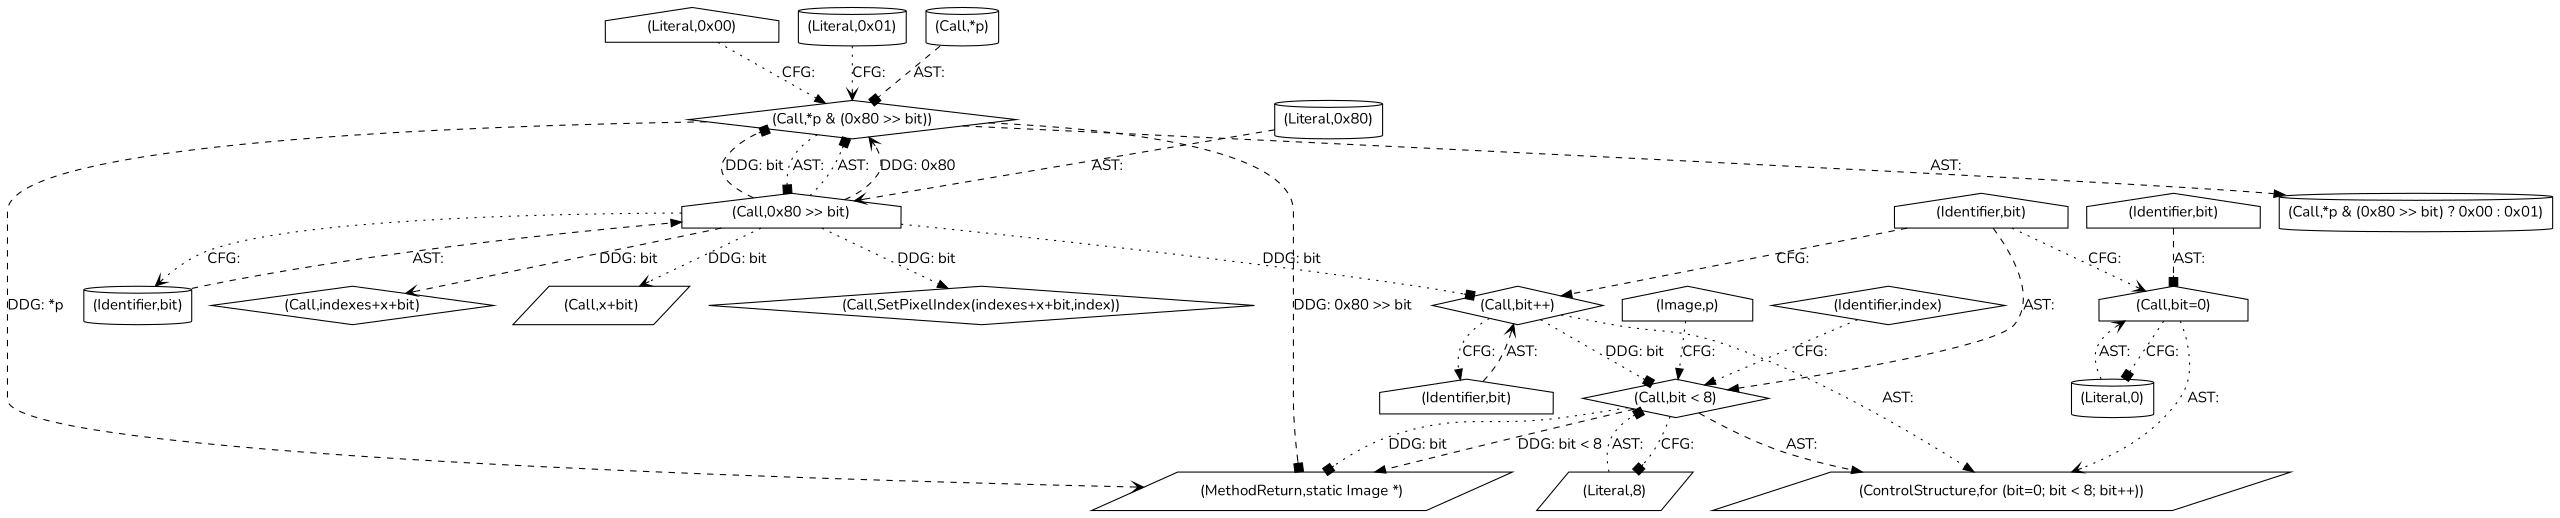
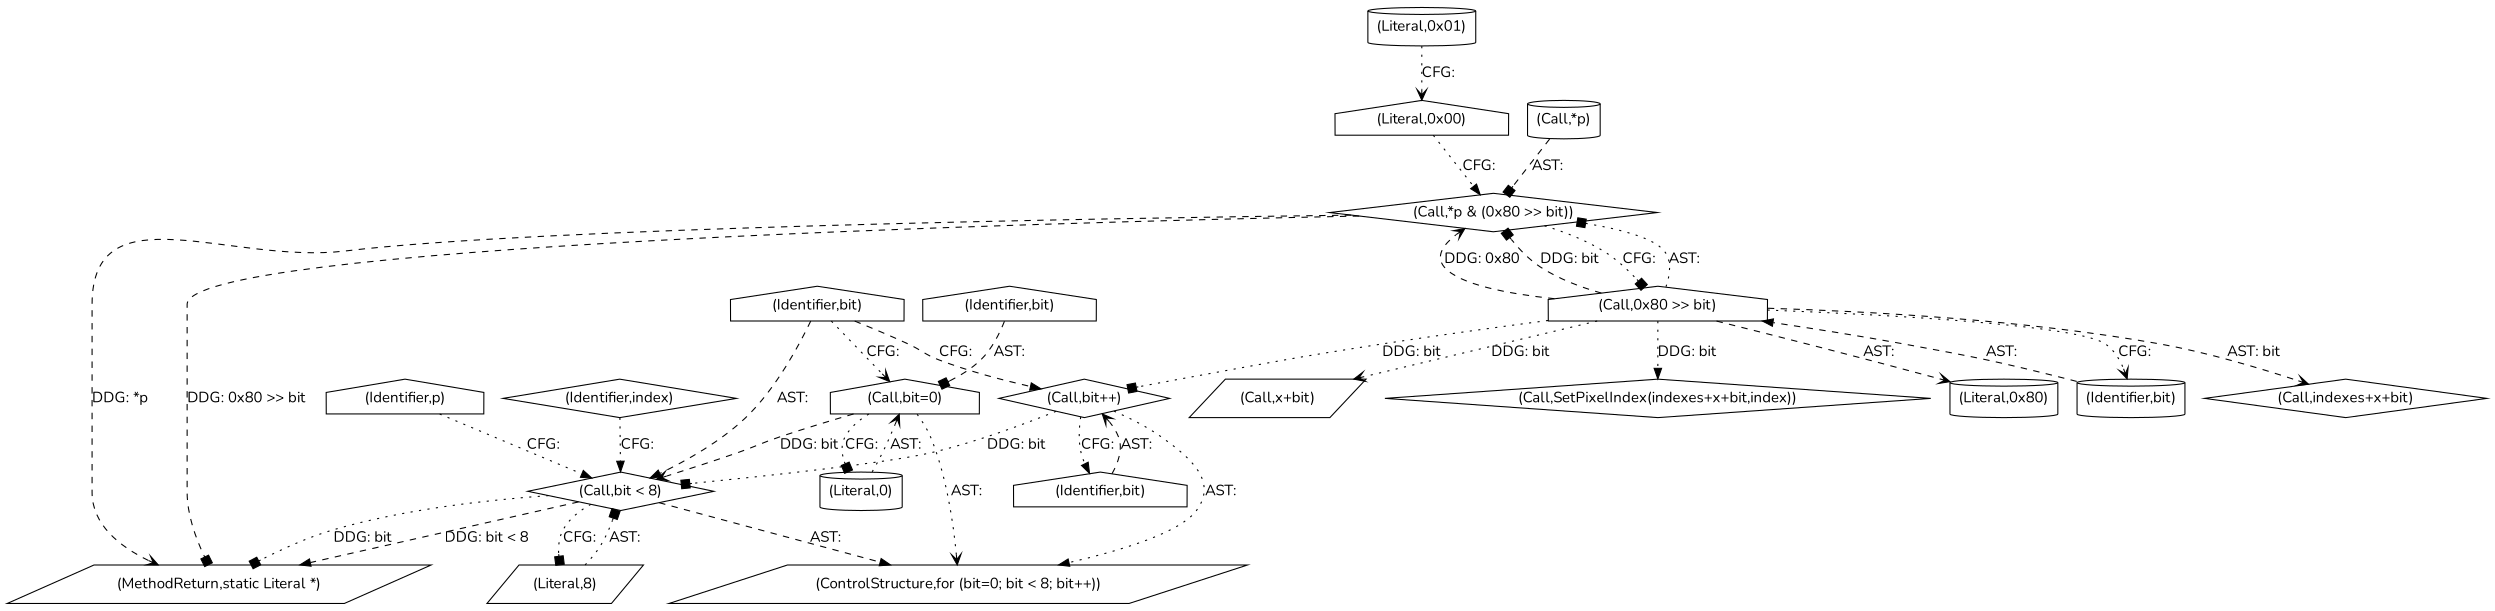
  digraph {
    fontname=Nunito
    node [fontname=Nunito shape=house]
    edge [arrowhead=box fontname=Nunito style=dotted]
    n1 [label="(Call,*p & (0x80 >> bit))" shape=diamond]
    n2 [label="(Call,0x80 >> bit)"]
-   n3 [label="(MethodReturn,static Image *)" shape=parallelogram]
-   n4 [label="(Call,*p & (0x80 >> bit) ? 0x00 : 0x01)" shape=cylinder]
+   n3 [label="(MethodReturn,static Literal *)" shape=parallelogram]
    n5 [label="(Call,bit++)" shape=diamond]
    n6 [label="(Identifier,bit)" shape=cylinder]
    n7 [label="(Call,indexes+x+bit)" shape=diamond]
    n8 [label="(Call,x+bit)" shape=parallelogram]
    n9 [label="(Call,SetPixelIndex(indexes+x+bit,index))" shape=diamond]
    n10 [label="(Call,bit < 8)" shape=diamond]
    n11 [label="(ControlStructure,for (bit=0; bit < 8; bit++))" shape=parallelogram]
    n12 [label="(Identifier,bit)"]
    n13 [label="(Literal,8)" shape=parallelogram]
    n14 [label="(Call,bit=0)"]
    n15 [label="(Literal,0)" shape=cylinder]
    n16 [label="(Literal,0x00)"]
    n17 [label="(Identifier,bit)"]
    n18 [label="(Literal,0x01)" shape=cylinder]
    n19 [label="(Literal,0x80)" shape=cylinder]
    n20 [label="(Call,*p)" shape=cylinder]
-   n21 [label="(Image,p)"]
+   n21 [label="(Identifier,p)"]
    n22 [label="(Identifier,bit)"]
    n23 [label="(Identifier,index)" shape=diamond]
-   n1 -> n2 [label="AST: "]
+   n1 -> n2 [label="CFG: "]
    n1 -> n3 [label="DDG: 0x80 >> bit" style=dashed]
    n1 -> n3 [arrowhead=vee label="DDG: *p" style=dashed]
-   n1 -> n4 [arrowhead=normal label="AST: " style=dashed]
    n2 -> n1 [label="AST: "]
    n2 -> n1 [arrowhead=vee label="DDG: 0x80" style=dashed]
    n2 -> n1 [label="DDG: bit" style=dashed]
    n2 -> n5 [label="DDG: bit"]
    n2 -> n6 [arrowhead=vee label="CFG: "]
-   n2 -> n7 [arrowhead=vee label="DDG: bit" style=dashed]
+   n2 -> n7 [arrowhead=vee label="AST: bit" style=dashed]
    n2 -> n8 [arrowhead=vee label="DDG: bit"]
    n2 -> n9 [arrowhead=normal label="DDG: bit"]
    n5 -> n10 [label="DDG: bit"]
    n5 -> n11 [arrowhead=normal label="AST: "]
    n5 -> n12 [arrowhead=normal label="CFG: "]
    n6 -> n2 [arrowhead=normal label="AST: " style=dashed]
    n10 -> n3 [arrowhead=normal label="DDG: bit < 8" style=dashed]
    n10 -> n3 [label="DDG: bit"]
    n10 -> n11 [arrowhead=normal label="AST: " style=dashed]
    n10 -> n13 [label="CFG: "]
    n12 -> n5 [arrowhead=vee label="AST: " style=dashed]
    n13 -> n10 [label="AST: "]
+   n14 -> n10 [arrowhead=vee label="DDG: bit" style=dashed]
    n14 -> n11 [arrowhead=vee label="AST: "]
    n14 -> n15 [label="CFG: "]
    n15 -> n14 [arrowhead=vee label="AST: "]
    n16 -> n1 [arrowhead=normal label="CFG: "]
    n17 -> n5 [arrowhead=normal label="CFG: " style=dashed]
    n17 -> n10 [arrowhead=normal label="AST: " style=dashed]
    n17 -> n14 [arrowhead=vee label="CFG: "]
-   n18 -> n1 [arrowhead=vee label="CFG: "]
-   n19 -> n2 [arrowhead=vee label="AST: " style=dashed]
+   n18 -> n16 [arrowhead=vee label="CFG: "]
+   n2 -> n19 [arrowhead=vee label="AST: " style=dashed]
    n20 -> n1 [label="AST: " style=dashed]
    n21 -> n10 [arrowhead=normal label="CFG: "]
    n22 -> n14 [label="AST: " style=dashed]
    n23 -> n10 [arrowhead=normal label="CFG: "]
  }
